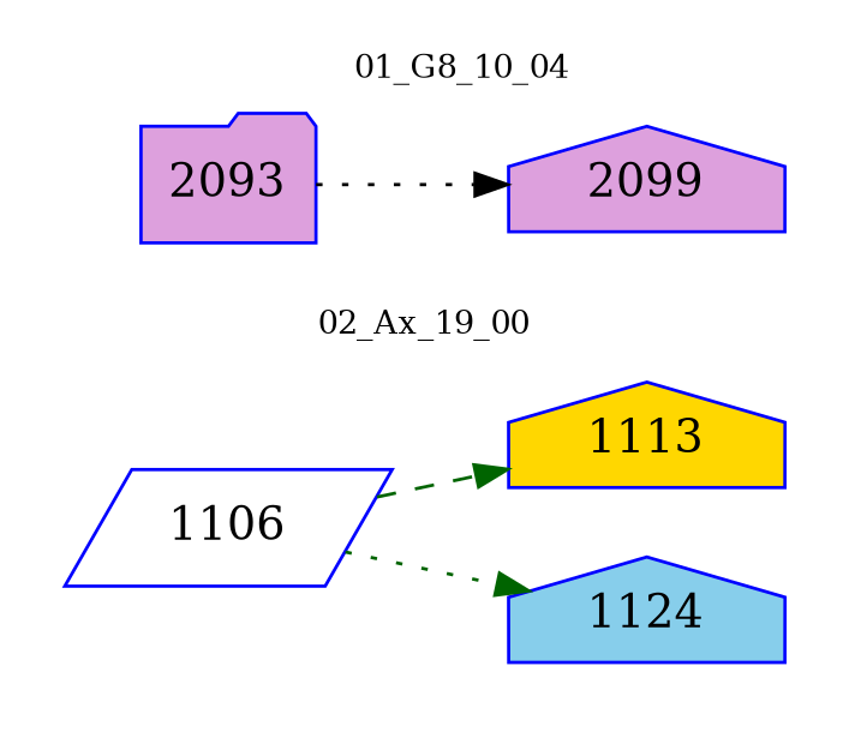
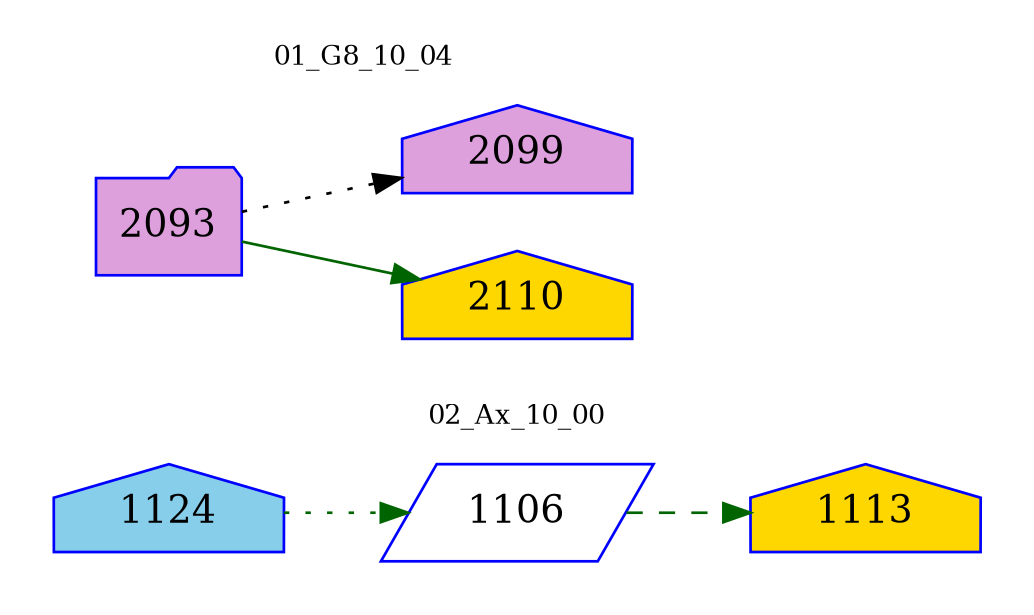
  digraph {
    fontname="DejaVu Serif"
    rankdir=LR
    node [color=blue fillcolor=gold fontname="DejaVu Serif" shape=house style=filled]
    edge [arrowhead=normal color=darkgreen fontname="DejaVu Serif" style=dotted]
    n1 [fillcolor=white label=1106 shape=parallelogram]
    n2 [fillcolor=skyblue label=1124]
    n3 [label=1113]
    n4 [fillcolor=plum label=2093 shape=folder]
+   n5 [label=2110]
    n6 [fillcolor=plum label=2099]
    subgraph cluster_1 {
      color=white
      fontsize=10
-     label="02_Ax_19_00"
+     label="02_Ax_10_00"
      n1
      n2
      n3
    }
    subgraph cluster_2 {
      color=white
      fontsize=10
      label="01_G8_10_04"
      n4
+     n5
      n6
    }
-   n1 -> n2
+   n2 -> n1
    n1 -> n3 [style=dashed]
+   n4 -> n5 [style=solid]
    n4 -> n6 [color=black]
  }
